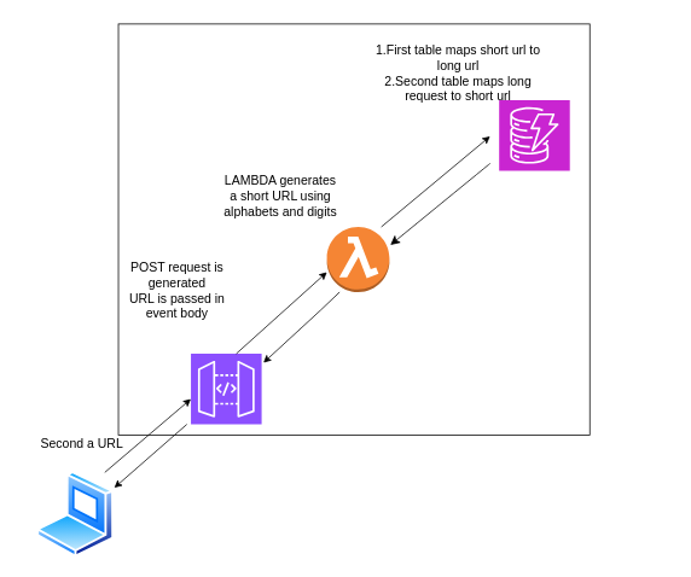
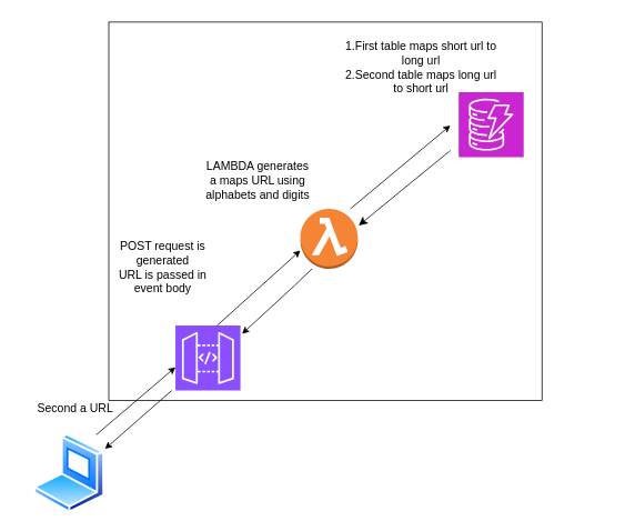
  <mxCell id="0" />
  <mxCell id="1" parent="0" />
  <mxCell id="2" value="" style="sketch=0;points=[[0,0,0],[0.25,0,0],[0.5,0,0],[0.75,0,0],[1,0,0],[0,1,0],[0.25,1,0],[0.5,1,0],[0.75,1,0],[1,1,0],[0,0.25,0],[0,0.5,0],[0,0.75,0],[1,0.25,0],[1,0.5,0],[1,0.75,0]];outlineConnect=0;fontColor=#232F3E;fillColor=#8C4FFF;strokeColor=#ffffff;dashed=0;verticalLabelPosition=bottom;verticalAlign=top;align=center;html=1;fontSize=12;fontStyle=0;aspect=fixed;shape=mxgraph.aws4.resourceIcon;resIcon=mxgraph.aws4.api_gateway;" parent="1" vertex="1"><mxGeometry x="210" y="390" width="78" height="78" as="geometry" /></mxCell>
  <mxCell id="3" value="" style="outlineConnect=0;dashed=0;verticalLabelPosition=bottom;verticalAlign=top;align=center;html=1;shape=mxgraph.aws3.lambda_function;fillColor=#F58534;gradientColor=none;" parent="1" vertex="1"><mxGeometry x="360" y="250" width="69" height="72" as="geometry" /></mxCell>
  <mxCell id="4" value="" style="sketch=0;points=[[0,0,0],[0.25,0,0],[0.5,0,0],[0.75,0,0],[1,0,0],[0,1,0],[0.25,1,0],[0.5,1,0],[0.75,1,0],[1,1,0],[0,0.25,0],[0,0.5,0],[0,0.75,0],[1,0.25,0],[1,0.5,0],[1,0.75,0]];outlineConnect=0;fontColor=#232F3E;fillColor=#C925D1;strokeColor=#ffffff;dashed=0;verticalLabelPosition=bottom;verticalAlign=top;align=center;html=1;fontSize=12;fontStyle=0;aspect=fixed;shape=mxgraph.aws4.resourceIcon;resIcon=mxgraph.aws4.dynamodb;" parent="1" vertex="1"><mxGeometry x="550" y="110" width="78" height="78" as="geometry" /></mxCell>
  <mxCell id="5" value="" style="image;aspect=fixed;perimeter=ellipsePerimeter;html=1;align=center;shadow=0;dashed=0;spacingTop=3;image=img/lib/active_directory/laptop_client.svg;" parent="1" vertex="1"><mxGeometry x="40" y="520" width="85.5" height="95" as="geometry" /></mxCell>
  <mxCell id="6" value="" style="endArrow=classic;html=1;rounded=0;exitX=0.877;exitY=0.011;exitDx=0;exitDy=0;exitPerimeter=0;" parent="1" edge="1" source="5"><mxGeometry width="50" height="50" relative="1" as="geometry"><mxPoint x="100" y="507.18" as="sourcePoint" /><mxPoint x="210" y="439.999" as="targetPoint" /><Array as="points" /></mxGeometry></mxCell>
  <mxCell id="7" value="" style="endArrow=classic;html=1;rounded=0;" parent="1" edge="1"><mxGeometry width="50" height="50" relative="1" as="geometry"><mxPoint x="260" y="390" as="sourcePoint" /><mxPoint x="360" y="300" as="targetPoint" /></mxGeometry></mxCell>
  <mxCell id="8" value="" style="endArrow=classic;html=1;rounded=0;" parent="1" edge="1"><mxGeometry width="50" height="50" relative="1" as="geometry"><mxPoint x="420" y="250" as="sourcePoint" /><mxPoint x="540" y="150" as="targetPoint" /></mxGeometry></mxCell>
  <mxCell id="9" value="Second a URL" style="text;html=1;align=center;verticalAlign=middle;whiteSpace=wrap;rounded=0;fontSize=14;" parent="1" vertex="1"><mxGeometry x="20" y="450" width="140" height="80" as="geometry" /></mxCell>
  <mxCell id="10" value="&lt;font style=&quot;font-size: 14px;&quot;&gt;POST request is generated&lt;/font&gt;&lt;div style=&quot;font-size: 14px;&quot;&gt;URL is passed in event body&lt;/div&gt;" style="text;html=1;align=center;verticalAlign=middle;whiteSpace=wrap;rounded=0;" parent="1" vertex="1"><mxGeometry x="140" y="285" width="110" height="70" as="geometry" /></mxCell>
- <mxCell id="11" value="&lt;font style=&quot;font-size: 14px;&quot;&gt;LAMBDA generates a &lt;/font&gt;&lt;font style=&quot;font-size: 14px;&quot;&gt;short&lt;/font&gt;&lt;font style=&quot;font-size: 14px;&quot;&gt;&amp;nbsp;&lt;/font&gt;&lt;font style=&quot;font-size: 14px;&quot;&gt;URL&lt;/font&gt;&lt;font style=&quot;&quot;&gt;&lt;span style=&quot;font-size: 11px;&quot;&gt;&amp;nbsp;&lt;/span&gt;&lt;font style=&quot;font-size: 14px;&quot;&gt;using alphabets and digits&lt;/font&gt;&lt;/font&gt;" style="text;html=1;align=center;verticalAlign=middle;whiteSpace=wrap;rounded=0;" parent="1" vertex="1"><mxGeometry x="244" y="172" width="130" height="88" as="geometry" /></mxCell>
- <mxCell id="12" value="&lt;font style=&quot;font-size: 14px;&quot;&gt;1.First table maps short url to long url&lt;/font&gt;&lt;div style=&quot;font-size: 14px;&quot;&gt;&lt;font style=&quot;font-size: 14px;&quot;&gt;2.Second table maps long request to short url&lt;/font&gt;&lt;/div&gt;" style="text;html=1;align=center;verticalAlign=middle;whiteSpace=wrap;rounded=0;" parent="1" vertex="1"><mxGeometry x="410" y="20" width="190" height="120" as="geometry" /></mxCell>
+ <mxCell id="11" value="&lt;font style=&quot;font-size: 14px;&quot;&gt;LAMBDA generates a &lt;/font&gt;&lt;font style=&quot;font-size: 14px;&quot;&gt;maps&lt;/font&gt;&lt;font style=&quot;font-size: 14px;&quot;&gt;&amp;nbsp;&lt;/font&gt;&lt;font style=&quot;font-size: 14px;&quot;&gt;URL&lt;/font&gt;&lt;font style=&quot;&quot;&gt;&lt;span style=&quot;font-size: 11px;&quot;&gt;&amp;nbsp;&lt;/span&gt;&lt;font style=&quot;font-size: 14px;&quot;&gt;using alphabets and digits&lt;/font&gt;&lt;/font&gt;" style="text;html=1;align=center;verticalAlign=middle;whiteSpace=wrap;rounded=0;" parent="1" vertex="1"><mxGeometry x="244" y="172" width="130" height="88" as="geometry" /></mxCell>
+ <mxCell id="12" value="&lt;font style=&quot;font-size: 14px;&quot;&gt;1.First table maps short url to long url&lt;/font&gt;&lt;div style=&quot;font-size: 14px;&quot;&gt;&lt;font style=&quot;font-size: 14px;&quot;&gt;2.Second table maps long url to short url&lt;/font&gt;&lt;/div&gt;" style="text;html=1;align=center;verticalAlign=middle;whiteSpace=wrap;rounded=0;" parent="1" vertex="1"><mxGeometry x="410" y="20" width="190" height="120" as="geometry" /></mxCell>
  <mxCell id="13" value="" style="endArrow=classic;html=1;rounded=0;" parent="1" edge="1"><mxGeometry width="50" height="50" relative="1" as="geometry"><mxPoint x="205.5" y="468" as="sourcePoint" /><mxPoint x="125.5" y="538" as="targetPoint" /></mxGeometry></mxCell>
  <mxCell id="14" value="" style="endArrow=classic;html=1;rounded=0;" parent="1" edge="1"><mxGeometry width="50" height="50" relative="1" as="geometry"><mxPoint x="374" y="322" as="sourcePoint" /><mxPoint x="290" y="400" as="targetPoint" /><Array as="points"><mxPoint x="353" y="342" /></Array></mxGeometry></mxCell>
  <mxCell id="15" value="" style="endArrow=classic;html=1;rounded=0;fontSize=12;startSize=8;endSize=8;curved=1;" edge="1" parent="1"><mxGeometry width="50" height="50" relative="1" as="geometry"><mxPoint x="540" y="180" as="sourcePoint" /><mxPoint x="430" y="270" as="targetPoint" /></mxGeometry></mxCell>
  <mxCell id="16" value="" style="text;html=1;align=center;verticalAlign=middle;resizable=0;points=[];autosize=1;strokeColor=none;fillColor=none;fontSize=16;" vertex="1" parent="1"><mxGeometry x="470" y="300" width="270" height="30" as="geometry" /></mxCell>
  <mxCell id="17" value="" style="rounded=0;whiteSpace=wrap;html=1;fillColor=none;" vertex="1" parent="1"><mxGeometry x="130" y="26" width="520" height="454" as="geometry" /></mxCell>
